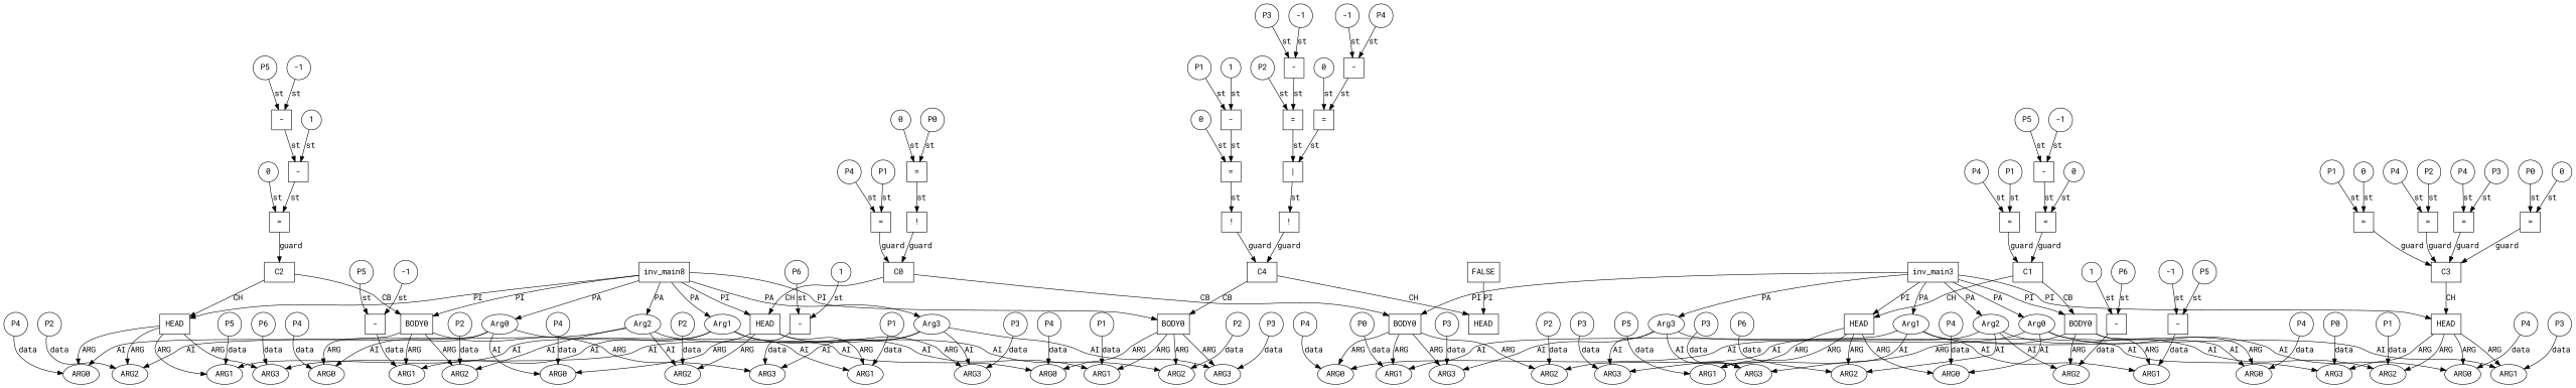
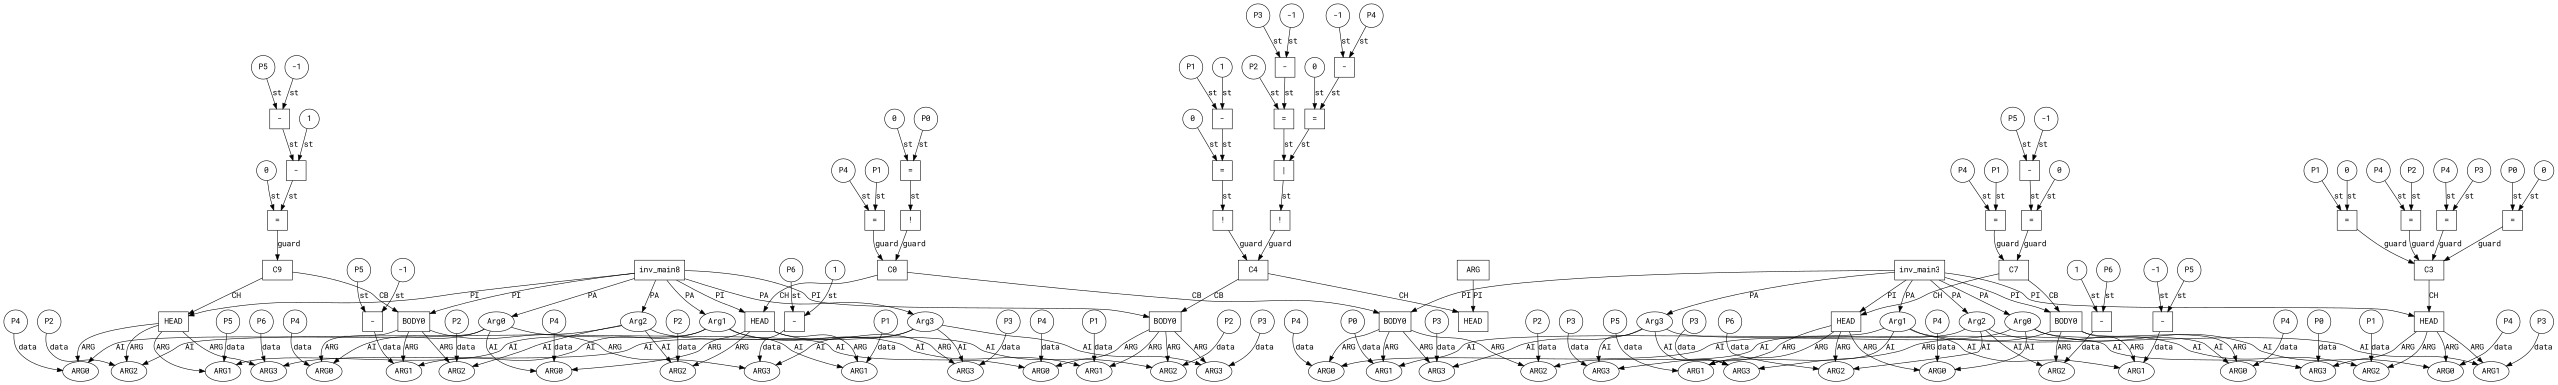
  digraph {
    fontname="Roboto Mono"
    node [fontname="Roboto Mono" shape=circle]
    edge [fontname="Roboto Mono"]
    n1 [GNNNodeID=0 label=inv_main8 nodeName=predicate_0 shape=box]
    n2 [GNNNodeID=1 label=Arg0 nodeName=predicateArgument_0 shape=ellipse]
    n3 [GNNNodeID=2 label=Arg1 nodeName=predicateArgument_1 shape=ellipse]
    n4 [GNNNodeID=3 label=Arg2 nodeName=predicateArgument_2 shape=ellipse]
    n5 [GNNNodeID=4 label=Arg3 nodeName=predicateArgument_3 shape=ellipse]
    n6 [GNNNodeID=19 label=HEAD nodeName=clauseHead_0 shape=box]
    n7 [GNNNodeID=76 label=HEAD nodeName=clauseHead_2 shape=box]
    n8 [GNNNodeID=85 label=BODY0 nodeName=clauseBody_2 shape=box]
    n9 [GNNNodeID=140 label=BODY0 nodeName=clauseBody_3 shape=box]
    n10 [GNNNodeID=20 label=ARG0 nodeName=clauseArgument_0 shape=ellipse]
    n11 [GNNNodeID=77 label=ARG0 nodeName=clauseArgument_16 shape=ellipse]
    n12 [GNNNodeID=86 label=ARG0 nodeName=clauseArgument_20 shape=ellipse]
    n13 [GNNNodeID=141 label=ARG0 nodeName=clauseArgument_28 shape=ellipse]
    n14 [GNNNodeID=22 label=ARG1 nodeName=clauseArgument_1 shape=ellipse]
    n15 [GNNNodeID=79 label=ARG1 nodeName=clauseArgument_17 shape=ellipse]
    n16 [GNNNodeID=88 label=ARG1 nodeName=clauseArgument_21 shape=ellipse]
    n17 [GNNNodeID=143 label=ARG1 nodeName=clauseArgument_29 shape=ellipse]
    n18 [GNNNodeID=24 label=ARG2 nodeName=clauseArgument_2 shape=ellipse]
    n19 [GNNNodeID=81 label=ARG2 nodeName=clauseArgument_18 shape=ellipse]
    n20 [GNNNodeID=92 label=ARG2 nodeName=clauseArgument_22 shape=ellipse]
    n21 [GNNNodeID=145 label=ARG2 nodeName=clauseArgument_30 shape=ellipse]
    n22 [GNNNodeID=26 label=ARG3 nodeName=clauseArgument_3 shape=ellipse]
    n23 [GNNNodeID=83 label=ARG3 nodeName=clauseArgument_19 shape=ellipse]
    n24 [GNNNodeID=94 label=ARG3 nodeName=clauseArgument_23 shape=ellipse]
    n25 [GNNNodeID=147 label=ARG3 nodeName=clauseArgument_31 shape=ellipse]
    n26 [GNNNodeID=5 label=inv_main3 nodeName=predicate_1 shape=box]
    n27 [GNNNodeID=6 label=Arg0 nodeName=predicateArgument_4 shape=ellipse]
    n28 [GNNNodeID=7 label=Arg1 nodeName=predicateArgument_5 shape=ellipse]
    n29 [GNNNodeID=8 label=Arg2 nodeName=predicateArgument_6 shape=ellipse]
    n30 [GNNNodeID=9 label=Arg3 nodeName=predicateArgument_7 shape=ellipse]
    n31 [GNNNodeID=28 label=BODY0 nodeName=clauseBody_0 shape=box]
    n32 [GNNNodeID=46 label=HEAD nodeName=clauseHead_1 shape=box]
    n33 [GNNNodeID=55 label=BODY0 nodeName=clauseBody_1 shape=box]
    n34 [GNNNodeID=111 label=HEAD nodeName=clauseHead_3 shape=box]
    n35 [GNNNodeID=29 label=ARG0 nodeName=clauseArgument_4 shape=ellipse]
    n36 [GNNNodeID=47 label=ARG0 nodeName=clauseArgument_8 shape=ellipse]
    n37 [GNNNodeID=56 label=ARG0 nodeName=clauseArgument_12 shape=ellipse]
    n38 [GNNNodeID=112 label=ARG0 nodeName=clauseArgument_24 shape=ellipse]
    n39 [GNNNodeID=31 label=ARG1 nodeName=clauseArgument_5 shape=ellipse]
    n40 [GNNNodeID=49 label=ARG1 nodeName=clauseArgument_9 shape=ellipse]
    n41 [GNNNodeID=58 label=ARG1 nodeName=clauseArgument_13 shape=ellipse]
    n42 [GNNNodeID=114 label=ARG1 nodeName=clauseArgument_25 shape=ellipse]
    n43 [GNNNodeID=33 label=ARG2 nodeName=clauseArgument_6 shape=ellipse]
    n44 [GNNNodeID=51 label=ARG2 nodeName=clauseArgument_10 shape=ellipse]
    n45 [GNNNodeID=62 label=ARG2 nodeName=clauseArgument_14 shape=ellipse]
    n46 [GNNNodeID=116 label=ARG2 nodeName=clauseArgument_26 shape=ellipse]
    n47 [GNNNodeID=35 label=ARG3 nodeName=clauseArgument_7 shape=ellipse]
    n48 [GNNNodeID=53 label=ARG3 nodeName=clauseArgument_11 shape=ellipse]
    n49 [GNNNodeID=66 label=ARG3 nodeName=clauseArgument_15 shape=ellipse]
    n50 [GNNNodeID=118 label=ARG3 nodeName=clauseArgument_27 shape=ellipse]
-   n51 [GNNNodeID=10 label=FALSE nodeName=predicate_2 shape=box]
+   n51 [GNNNodeID=10 label=ARG nodeName=predicate_2 shape=box]
    n52 [GNNNodeID=139 label=HEAD nodeName=clauseHead_4 shape=box]
    n53 [GNNNodeID=11 label=C0 nodeName=clause_0 shape=box]
    n54 [GNNNodeID=12 label="!" nodeName="!_12" shape=square]
    n55 [GNNNodeID=13 label="=" nodeName=">=_13" shape=square]
    n56 [GNNNodeID=14 label=0 nodeName="0_14"]
    n57 [GNNNodeID=15 label=P0 nodeName=P0_15]
    n58 [GNNNodeID=16 label="=" nodeName="=_16" shape=square]
    n59 [GNNNodeID=17 label=P1 nodeName=P1_17]
    n60 [GNNNodeID=18 label=P4 nodeName=P4_18]
    n61 [GNNNodeID=21 label=P4 nodeName=P4_21]
    n62 [GNNNodeID=23 label=P1 nodeName=P1_23]
    n63 [GNNNodeID=25 label=P2 nodeName=P2_25]
    n64 [GNNNodeID=27 label=P3 nodeName=P3_27]
    n65 [GNNNodeID=30 label=P4 nodeName=P4_30]
    n66 [GNNNodeID=32 label=P0 nodeName=P0_32]
    n67 [GNNNodeID=34 label=P2 nodeName=P2_34]
    n68 [GNNNodeID=36 label=P3 nodeName=P3_36]
-   n69 [GNNNodeID=37 label=C1 nodeName=clause_1 shape=box]
+   n69 [GNNNodeID=37 label=C7 nodeName=clause_1 shape=box]
    n70 [GNNNodeID=38 label="=" nodeName=">=_38" shape=square]
    n71 [GNNNodeID=39 label=0 nodeName="0_39"]
    n72 [GNNNodeID=40 label="-" nodeName="-_40" shape=square]
    n73 [GNNNodeID=41 label=P5 nodeName=P5_41]
    n74 [GNNNodeID=42 label=-1 nodeName="-1_42"]
    n75 [GNNNodeID=43 label="=" nodeName="=_43" shape=square]
    n76 [GNNNodeID=44 label=P1 nodeName=P1_44]
    n77 [GNNNodeID=45 label=P4 nodeName=P4_45]
    n78 [GNNNodeID=48 label=P4 nodeName=P4_48]
    n79 [GNNNodeID=50 label=P5 nodeName=P5_50]
    n80 [GNNNodeID=52 label=P6 nodeName=P6_52]
    n81 [GNNNodeID=54 label=P3 nodeName=P3_54]
    n82 [GNNNodeID=57 label=P4 nodeName=P4_57]
    n83 [GNNNodeID=59 label="-" nodeName="-_59" shape=square]
    n84 [GNNNodeID=60 label=P5 nodeName=P5_60]
    n85 [GNNNodeID=61 label=-1 nodeName="-1_61"]
    n86 [GNNNodeID=63 label="-" nodeName="-_63" shape=square]
    n87 [GNNNodeID=64 label=P6 nodeName=P6_64]
    n88 [GNNNodeID=65 label=1 nodeName="1_65"]
    n89 [GNNNodeID=67 label=P3 nodeName=P3_67]
-   n90 [GNNNodeID=68 label=C2 nodeName=clause_2 shape=box]
+   n90 [GNNNodeID=68 label=C9 nodeName=clause_2 shape=box]
    n91 [GNNNodeID=69 label="=" nodeName=">=_69" shape=square]
    n92 [GNNNodeID=70 label=0 nodeName="0_70"]
    n93 [GNNNodeID=71 label="-" nodeName="-_71" shape=square]
    n94 [GNNNodeID=72 label="-" nodeName="-_72" shape=square]
    n95 [GNNNodeID=73 label=P5 nodeName=P5_73]
    n96 [GNNNodeID=74 label=-1 nodeName="-1_74"]
    n97 [GNNNodeID=75 label=1 nodeName="1_75"]
    n98 [GNNNodeID=78 label=P4 nodeName=P4_78]
    n99 [GNNNodeID=80 label=P5 nodeName=P5_80]
    n100 [GNNNodeID=82 label=P2 nodeName=P2_82]
    n101 [GNNNodeID=84 label=P6 nodeName=P6_84]
    n102 [GNNNodeID=87 label=P4 nodeName=P4_87]
    n103 [GNNNodeID=89 label="-" nodeName="-_89" shape=square]
    n104 [GNNNodeID=90 label=P5 nodeName=P5_90]
    n105 [GNNNodeID=91 label=-1 nodeName="-1_91"]
    n106 [GNNNodeID=93 label=P2 nodeName=P2_93]
    n107 [GNNNodeID=95 label="-" nodeName="-_95" shape=square]
    n108 [GNNNodeID=96 label=P6 nodeName=P6_96]
    n109 [GNNNodeID=97 label=1 nodeName="1_97"]
    n110 [GNNNodeID=98 label=C3 nodeName=clause_3 shape=box]
    n111 [GNNNodeID=99 label="=" nodeName="=_99" shape=square]
    n112 [GNNNodeID=100 label=0 nodeName="0_100"]
    n113 [GNNNodeID=101 label=P0 nodeName=P0_101]
    n114 [GNNNodeID=102 label="=" nodeName="=_102" shape=square]
    n115 [GNNNodeID=103 label=0 nodeName="0_103"]
    n116 [GNNNodeID=104 label=P1 nodeName=P1_104]
    n117 [GNNNodeID=105 label="=" nodeName="=_105" shape=square]
    n118 [GNNNodeID=106 label=P2 nodeName=P2_106]
    n119 [GNNNodeID=107 label=P4 nodeName=P4_107]
    n120 [GNNNodeID=108 label="=" nodeName="=_108" shape=square]
    n121 [GNNNodeID=109 label=P3 nodeName=P3_109]
    n122 [GNNNodeID=110 label=P4 nodeName=P4_110]
    n123 [GNNNodeID=113 label=P4 nodeName=P4_113]
    n124 [GNNNodeID=115 label=P3 nodeName=P3_115]
    n125 [GNNNodeID=117 label=P1 nodeName=P1_117]
    n126 [GNNNodeID=119 label=P0 nodeName=P0_119]
    n127 [GNNNodeID=120 label=C4 nodeName=clause_4 shape=box]
    n128 [GNNNodeID=121 label="!" nodeName="!_121" shape=square]
    n129 [GNNNodeID=122 label="|" nodeName="|_122" shape=square]
    n130 [GNNNodeID=123 label="=" nodeName="=_123" shape=square]
    n131 [GNNNodeID=124 label=P2 nodeName=P2_124]
    n132 [GNNNodeID=125 label="-" nodeName="-_125" shape=square]
    n133 [GNNNodeID=126 label=P3 nodeName=P3_126]
    n134 [GNNNodeID=127 label=-1 nodeName="-1_127"]
    n135 [GNNNodeID=128 label="=" nodeName=">=_128" shape=square]
    n136 [GNNNodeID=129 label=0 nodeName="0_129"]
    n137 [GNNNodeID=130 label="-" nodeName="-_130" shape=square]
    n138 [GNNNodeID=131 label=-1 nodeName="-1_131"]
    n139 [GNNNodeID=132 label=P4 nodeName=P4_132]
    n140 [GNNNodeID=133 label="!" nodeName="!_133" shape=square]
    n141 [GNNNodeID=134 label="=" nodeName=">=_134" shape=square]
    n142 [GNNNodeID=135 label=0 nodeName="0_135"]
    n143 [GNNNodeID=136 label="-" nodeName="-_136" shape=square]
    n144 [GNNNodeID=137 label=P1 nodeName=P1_137]
    n145 [GNNNodeID=138 label=1 nodeName="1_138"]
    n146 [GNNNodeID=142 label=P4 nodeName=P4_142]
    n147 [GNNNodeID=144 label=P1 nodeName=P1_144]
    n148 [GNNNodeID=146 label=P2 nodeName=P2_146]
    n149 [GNNNodeID=148 label=P3 nodeName=P3_148]
    n1 -> n2 [label=PA]
    n1 -> n3 [label=PA]
    n1 -> n4 [label=PA]
    n1 -> n5 [label=PA]
    n1 -> n6 [label=PI]
    n1 -> n7 [label=PI]
    n1 -> n8 [label=PI]
    n1 -> n9 [label=PI]
    n2 -> n10 [label=AI]
    n2 -> n11 [label=AI]
    n2 -> n12 [label=AI]
    n2 -> n13 [label=AI]
    n3 -> n14 [label=AI]
    n3 -> n15 [label=AI]
    n3 -> n16 [label=AI]
    n3 -> n17 [label=AI]
    n4 -> n18 [label=AI]
    n4 -> n19 [label=AI]
    n4 -> n20 [label=AI]
    n4 -> n21 [label=AI]
    n5 -> n22 [label=AI]
    n5 -> n23 [label=AI]
    n5 -> n24 [label=AI]
    n5 -> n25 [label=AI]
    n6 -> n10 [label=ARG]
    n6 -> n14 [label=ARG]
    n6 -> n18 [label=ARG]
    n6 -> n22 [label=ARG]
    n7 -> n11 [label=ARG]
    n7 -> n15 [label=ARG]
    n7 -> n19 [label=ARG]
    n7 -> n23 [label=ARG]
    n8 -> n12 [label=ARG]
    n8 -> n16 [label=ARG]
    n8 -> n20 [label=ARG]
    n8 -> n24 [label=ARG]
    n9 -> n13 [label=ARG]
    n9 -> n17 [label=ARG]
    n9 -> n21 [label=ARG]
    n9 -> n25 [label=ARG]
    n26 -> n27 [label=PA]
    n26 -> n28 [label=PA]
    n26 -> n29 [label=PA]
    n26 -> n30 [label=PA]
    n26 -> n31 [label=PI]
    n26 -> n32 [label=PI]
    n26 -> n33 [label=PI]
    n26 -> n34 [label=PI]
    n27 -> n35 [label=AI]
    n27 -> n36 [label=AI]
    n27 -> n37 [label=AI]
    n27 -> n38 [label=AI]
    n28 -> n39 [label=AI]
    n28 -> n40 [label=AI]
    n28 -> n41 [label=AI]
    n28 -> n42 [label=AI]
    n29 -> n43 [label=AI]
    n29 -> n44 [label=AI]
    n29 -> n45 [label=AI]
    n29 -> n46 [label=AI]
    n30 -> n47 [label=AI]
    n30 -> n48 [label=AI]
    n30 -> n49 [label=AI]
    n30 -> n50 [label=AI]
    n31 -> n35 [label=ARG]
    n31 -> n39 [label=ARG]
    n31 -> n43 [label=ARG]
    n31 -> n47 [label=ARG]
    n32 -> n36 [label=ARG]
    n32 -> n40 [label=ARG]
    n32 -> n44 [label=ARG]
    n32 -> n48 [label=ARG]
    n33 -> n37 [label=ARG]
    n33 -> n41 [label=ARG]
    n33 -> n45 [label=ARG]
    n33 -> n49 [label=ARG]
    n34 -> n38 [label=ARG]
    n34 -> n42 [label=ARG]
    n34 -> n46 [label=ARG]
    n34 -> n50 [label=ARG]
    n51 -> n52 [label=PI]
    n53 -> n6 [label=CH]
    n53 -> n31 [label=CB]
    n54 -> n53 [label=guard]
    n55 -> n54 [label=st]
    n56 -> n55 [label=st]
    n57 -> n55 [label=st]
    n58 -> n53 [label=guard]
    n59 -> n58 [label=st]
    n60 -> n58 [label=st]
    n61 -> n10 [label=data]
    n62 -> n14 [label=data]
    n63 -> n18 [label=data]
    n64 -> n22 [label=data]
    n65 -> n35 [label=data]
    n66 -> n39 [label=data]
    n67 -> n43 [label=data]
    n68 -> n47 [label=data]
    n69 -> n32 [label=CH]
    n69 -> n33 [label=CB]
    n70 -> n69 [label=guard]
    n71 -> n70 [label=st]
    n72 -> n70 [label=st]
    n73 -> n72 [label=st]
    n74 -> n72 [label=st]
    n75 -> n69 [label=guard]
    n76 -> n75 [label=st]
    n77 -> n75 [label=st]
    n78 -> n36 [label=data]
    n79 -> n40 [label=data]
    n80 -> n44 [label=data]
    n81 -> n48 [label=data]
    n82 -> n37 [label=data]
    n83 -> n41 [label=data]
    n84 -> n83 [label=st]
    n85 -> n83 [label=st]
    n86 -> n45 [label=data]
    n87 -> n86 [label=st]
    n88 -> n86 [label=st]
    n89 -> n49 [label=data]
    n90 -> n7 [label=CH]
    n90 -> n8 [label=CB]
    n91 -> n90 [label=guard]
    n92 -> n91 [label=st]
    n93 -> n91 [label=st]
    n94 -> n93 [label=st]
    n95 -> n94 [label=st]
    n96 -> n94 [label=st]
    n97 -> n93 [label=st]
    n98 -> n11 [label=data]
    n99 -> n15 [label=data]
    n100 -> n19 [label=data]
    n101 -> n23 [label=data]
    n102 -> n12 [label=data]
    n103 -> n16 [label=data]
    n104 -> n103 [label=st]
    n105 -> n103 [label=st]
    n106 -> n20 [label=data]
    n107 -> n24 [label=data]
    n108 -> n107 [label=st]
    n109 -> n107 [label=st]
    n110 -> n34 [label=CH]
    n111 -> n110 [label=guard]
    n112 -> n111 [label=st]
    n113 -> n111 [label=st]
    n114 -> n110 [label=guard]
    n115 -> n114 [label=st]
    n116 -> n114 [label=st]
    n117 -> n110 [label=guard]
    n118 -> n117 [label=st]
    n119 -> n117 [label=st]
    n120 -> n110 [label=guard]
    n121 -> n120 [label=st]
    n122 -> n120 [label=st]
    n123 -> n38 [label=data]
    n124 -> n42 [label=data]
    n125 -> n46 [label=data]
    n126 -> n50 [label=data]
    n127 -> n9 [label=CB]
    n127 -> n52 [label=CH]
    n128 -> n127 [label=guard]
    n129 -> n128 [label=st]
    n130 -> n129 [label=st]
    n131 -> n130 [label=st]
    n132 -> n130 [label=st]
    n133 -> n132 [label=st]
    n134 -> n132 [label=st]
    n135 -> n129 [label=st]
    n136 -> n135 [label=st]
    n137 -> n135 [label=st]
    n138 -> n137 [label=st]
    n139 -> n137 [label=st]
    n140 -> n127 [label=guard]
    n141 -> n140 [label=st]
    n142 -> n141 [label=st]
    n143 -> n141 [label=st]
    n144 -> n143 [label=st]
    n145 -> n143 [label=st]
    n146 -> n13 [label=data]
    n147 -> n17 [label=data]
    n148 -> n21 [label=data]
    n149 -> n25 [label=data]
  }
